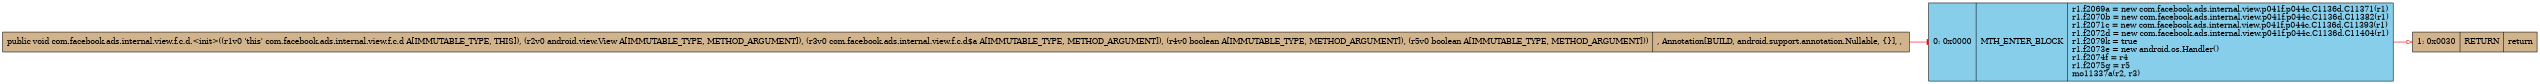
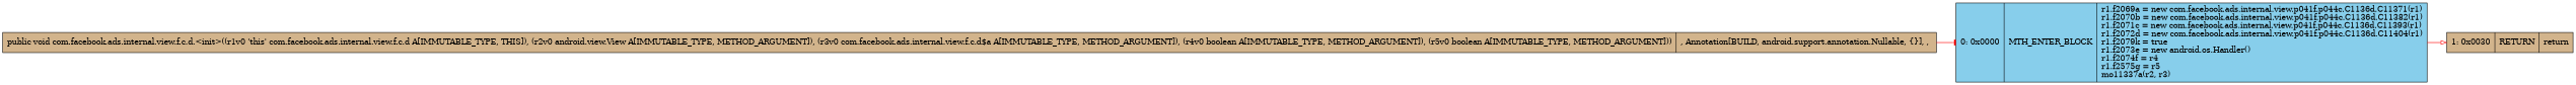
  digraph {
    rankdir=LR
    node [shape=record style=filled fillcolor=tan]
    edge [color=red]
-   n1 [label="{0\:\ 0x0000|MTH_ENTER_BLOCK\l|r1.f2069a = new com.facebook.ads.internal.view.p041f.p044c.C1136d.C11371(r1)\lr1.f2070b = new com.facebook.ads.internal.view.p041f.p044c.C1136d.C11382(r1)\lr1.f2071c = new com.facebook.ads.internal.view.p041f.p044c.C1136d.C11393(r1)\lr1.f2072d = new com.facebook.ads.internal.view.p041f.p044c.C1136d.C11404(r1)\lr1.f2079k = true\lr1.f2073e = new android.os.Handler()\lr1.f2074f = r4\lr1.f2075g = r5\lmo11337a(r2, r3)\l}" fillcolor=skyblue]
+   n1 [label="{0\:\ 0x0000|MTH_ENTER_BLOCK\l|r1.f2069a = new com.facebook.ads.internal.view.p041f.p044c.C1136d.C11371(r1)\lr1.f2070b = new com.facebook.ads.internal.view.p041f.p044c.C1136d.C11382(r1)\lr1.f2071c = new com.facebook.ads.internal.view.p041f.p044c.C1136d.C11393(r1)\lr1.f2072d = new com.facebook.ads.internal.view.p041f.p044c.C1136d.C11404(r1)\lr1.f2079k = true\lr1.f2073e = new android.os.Handler()\lr1.f2074f = r4\lr1.f2575g = r5\lmo11337a(r2, r3)\l}" fillcolor=skyblue]
    n2 [label="{1\:\ 0x0030|RETURN\l|return\l}"]
    n3 [label="{public void com.facebook.ads.internal.view.f.c.d.\<init\>((r1v0 'this' com.facebook.ads.internal.view.f.c.d A[IMMUTABLE_TYPE, THIS]), (r2v0 android.view.View A[IMMUTABLE_TYPE, METHOD_ARGUMENT]), (r3v0 com.facebook.ads.internal.view.f.c.d$a A[IMMUTABLE_TYPE, METHOD_ARGUMENT]), (r4v0 boolean A[IMMUTABLE_TYPE, METHOD_ARGUMENT]), (r5v0 boolean A[IMMUTABLE_TYPE, METHOD_ARGUMENT]))  | , Annotation[BUILD, android.support.annotation.Nullable, \{\}], , \l}"]
    n1 -> n2 [arrowhead=onormal]
    n3 -> n1 [arrowhead=tee]
  }
